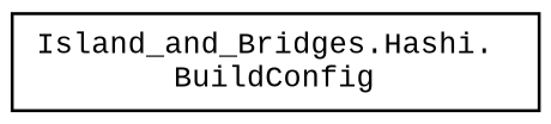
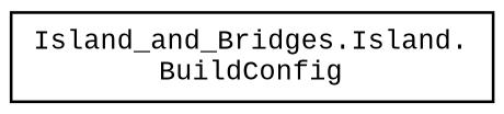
  digraph {
    rankdir=LR
    fontname="Liberation Mono"
-   n1 [color=black fillcolor=white fontname="Liberation Mono" fontsize=10 height=0.2 label="Island_and_Bridges.Hashi.\lBuildConfig" shape=record style=filled width=0.4]
+   n1 [color=black fillcolor=white fontname="Liberation Mono" fontsize=10 height=0.2 label="Island_and_Bridges.Island.\lBuildConfig" shape=record style=filled width=0.4]
  }
